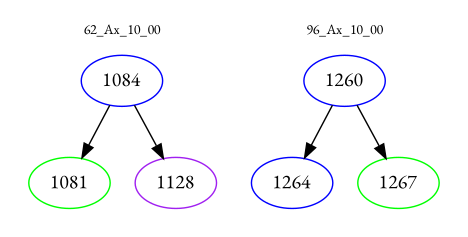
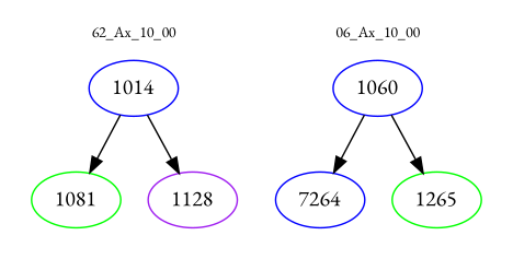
  digraph {
    fontname="EB Garamond"
    node [color=blue fontname="EB Garamond"]
    edge [color=black fontname="EB Garamond"]
-   n1 [label=1084]
+   n1 [label=1014]
    n2 [color=green label=1081]
    n3 [color=purple label=1128]
-   n4 [label=1260]
-   n5 [label=1264]
-   n6 [color=green label=1267]
+   n4 [label=1060]
+   n5 [label=7264]
+   n6 [color=green label=1265]
    subgraph cluster_1 {
      color=white
      fontsize=10
      label="62_Ax_10_00"
      n1
      n2
      n3
    }
    subgraph cluster_2 {
      color=white
      fontsize=10
-     label="96_Ax_10_00"
+     label="06_Ax_10_00"
      n4
      n5
      n6
    }
    n1 -> n2
    n1 -> n3
    n4 -> n5
    n4 -> n6
  }
